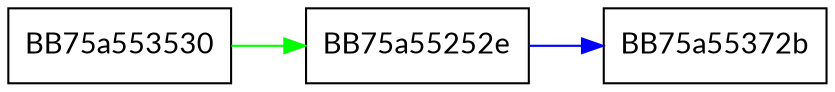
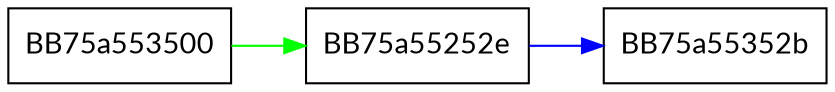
  digraph {
    fontname=Lato
    rankdir=LR
    splines=ortho
    node [fontname=Lato shape=box]
    edge [fontname=Lato]
    n1 [label=BB75a55252e]
-   BB75a553500 [label=BB75a553530]
-   BB75a55352b [label=BB75a55372b]
+   BB75a553500
+   BB75a55352b
    n1 -> BB75a55352b [color=blue]
    BB75a553500 -> n1 [color=green]
  }
